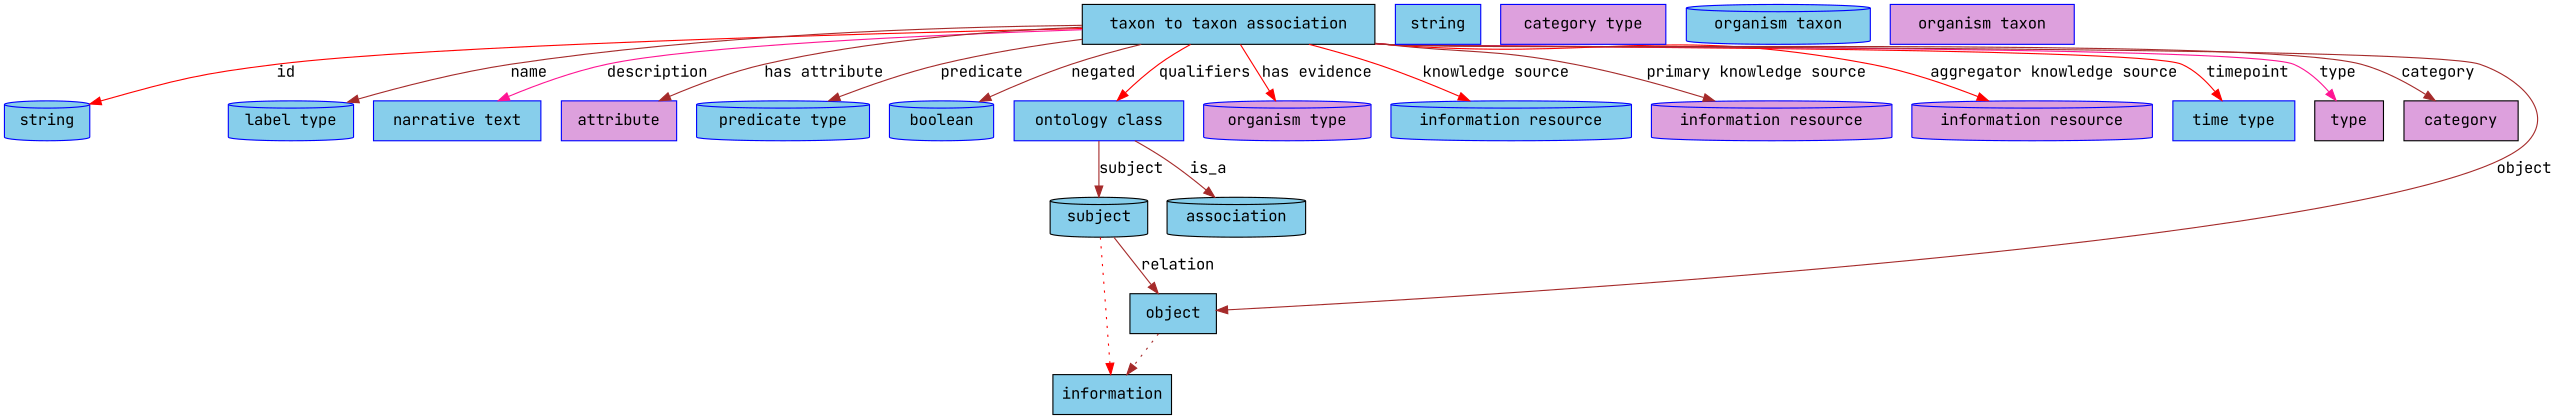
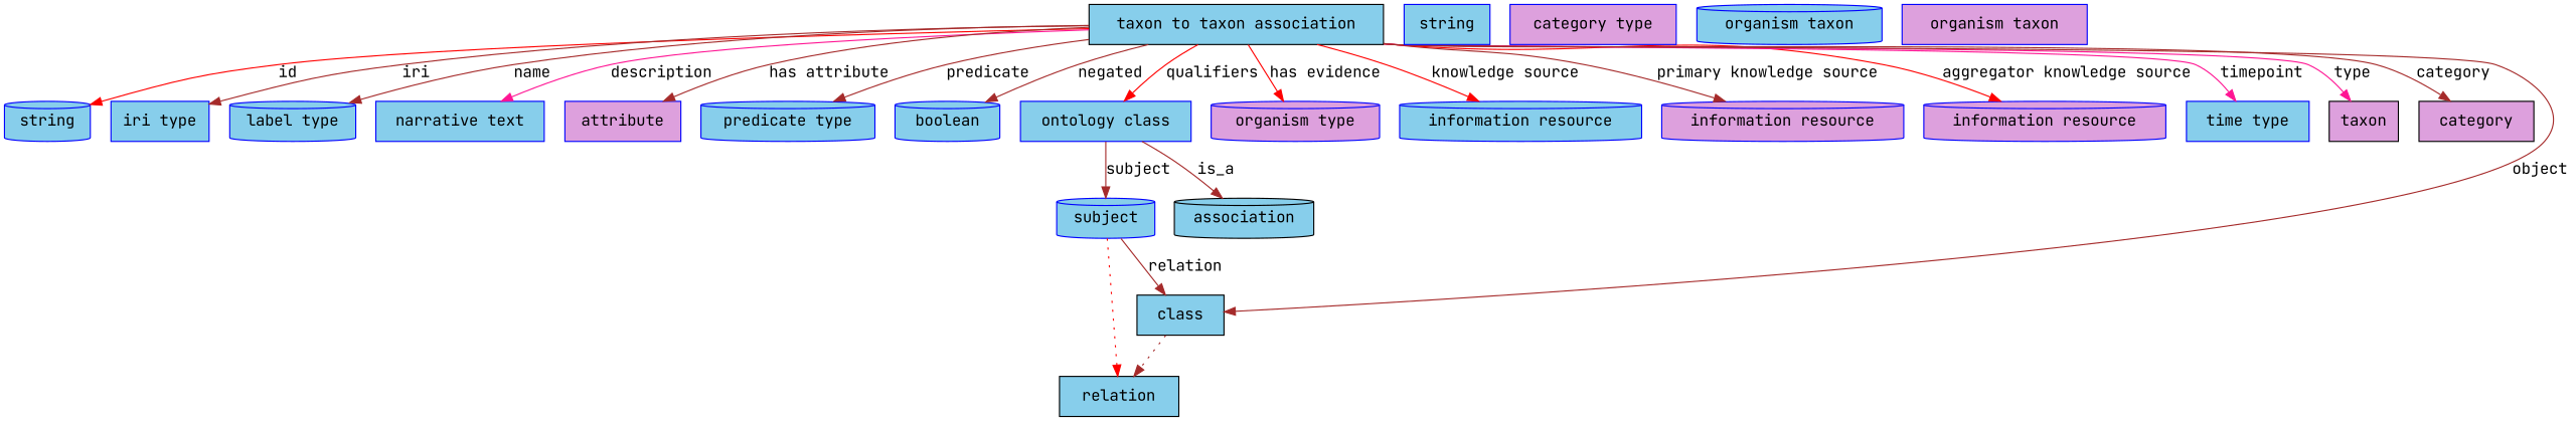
  digraph {
    fontname="JetBrains Mono"
    node [fillcolor=skyblue fontname="JetBrains Mono" shape=box style=filled color=blue]
    edge [color=brown fontname="JetBrains Mono" style=solid]
    n1 [height=0.5 label="taxon to taxon association" width=3.665 color=""]
    n2 [height=0.5 label=string shape=cylinder width=1.0652]
+   n3 [height=0.5 label="iri type" width=1.2277]
    n4 [height=0.5 label="label type" shape=cylinder width=1.5707]
    n5 [height=0.5 label="narrative text" width=2.0943]
    n6 [fillcolor=plum height=0.5 label=attribute width=1.4443]
    n7 [height=0.5 label="predicate type" shape=cylinder width=2.1665]
    n8 [height=0.5 label=boolean shape=cylinder width=1.2999]
    n9 [height=0.5 label="ontology class" width=2.1304]
    n10 [fillcolor=plum height=0.5 label="organism type" shape=cylinder width=2.0943]
    n11 [height=0.5 label="information resource" shape=cylinder width=3.015]
    n12 [fillcolor=plum height=0.5 label="information resource" shape=cylinder width=3.015]
    n13 [fillcolor=plum height=0.5 label="information resource" shape=cylinder width=3.015]
    n14 [height=0.5 label="time type" width=1.5346]
-   type [fillcolor=plum height=0.5 width=0.86659 color=""]
+   type [fillcolor=plum height=0.5 width=0.86659 label=taxon color=""]
    category [fillcolor=plum height=0.5 width=1.4263 color=""]
-   object [height=0.5 width=1.0832 color=""]
+   object [height=0.5 width=1.0832 label=class color=""]
    association [height=0.5 shape=cylinder width=1.7332 color=""]
-   subject [height=0.5 shape=cylinder width=1.2277 color=""]
-   relation [height=0.5 width=1.2999 label=information color=""]
+   subject [height=0.5 shape=cylinder width=1.2277]
+   relation [height=0.5 width=1.2999 color=""]
    n21 [height=0.5 label=string width=1.0652]
    n22 [fillcolor=plum height=0.5 label="category type" width=2.0762]
    n23 [height=0.5 label="organism taxon" shape=cylinder width=2.3109]
    n24 [fillcolor=plum height=0.5 label="organism taxon" width=2.3109]
    n1 -> n2 [color=red label=id]
+   n1 -> n3 [label=iri]
    n1 -> n4 [label=name]
    n1 -> n5 [color=deeppink label=description]
    n1 -> n6 [label="has attribute"]
    n1 -> n7 [label=predicate]
    n1 -> n8 [label=negated]
    n1 -> n9 [color=red label=qualifiers]
    n1 -> n10 [color=red label="has evidence"]
    n1 -> n11 [color=red label="knowledge source"]
    n1 -> n12 [label="primary knowledge source"]
    n1 -> n13 [color=red label="aggregator knowledge source"]
-   n1 -> n14 [color=red label=timepoint]
+   n1 -> n14 [color=deeppink label=timepoint]
    n1 -> type [color=deeppink label=type]
    n1 -> category [label=category]
    n1 -> object [label=object]
    n9 -> association [label=is_a style=""]
    n9 -> subject [label=subject]
    object -> relation [style=dotted]
    subject -> object [label=relation style=""]
    subject -> relation [color=red style=dotted]
  }
